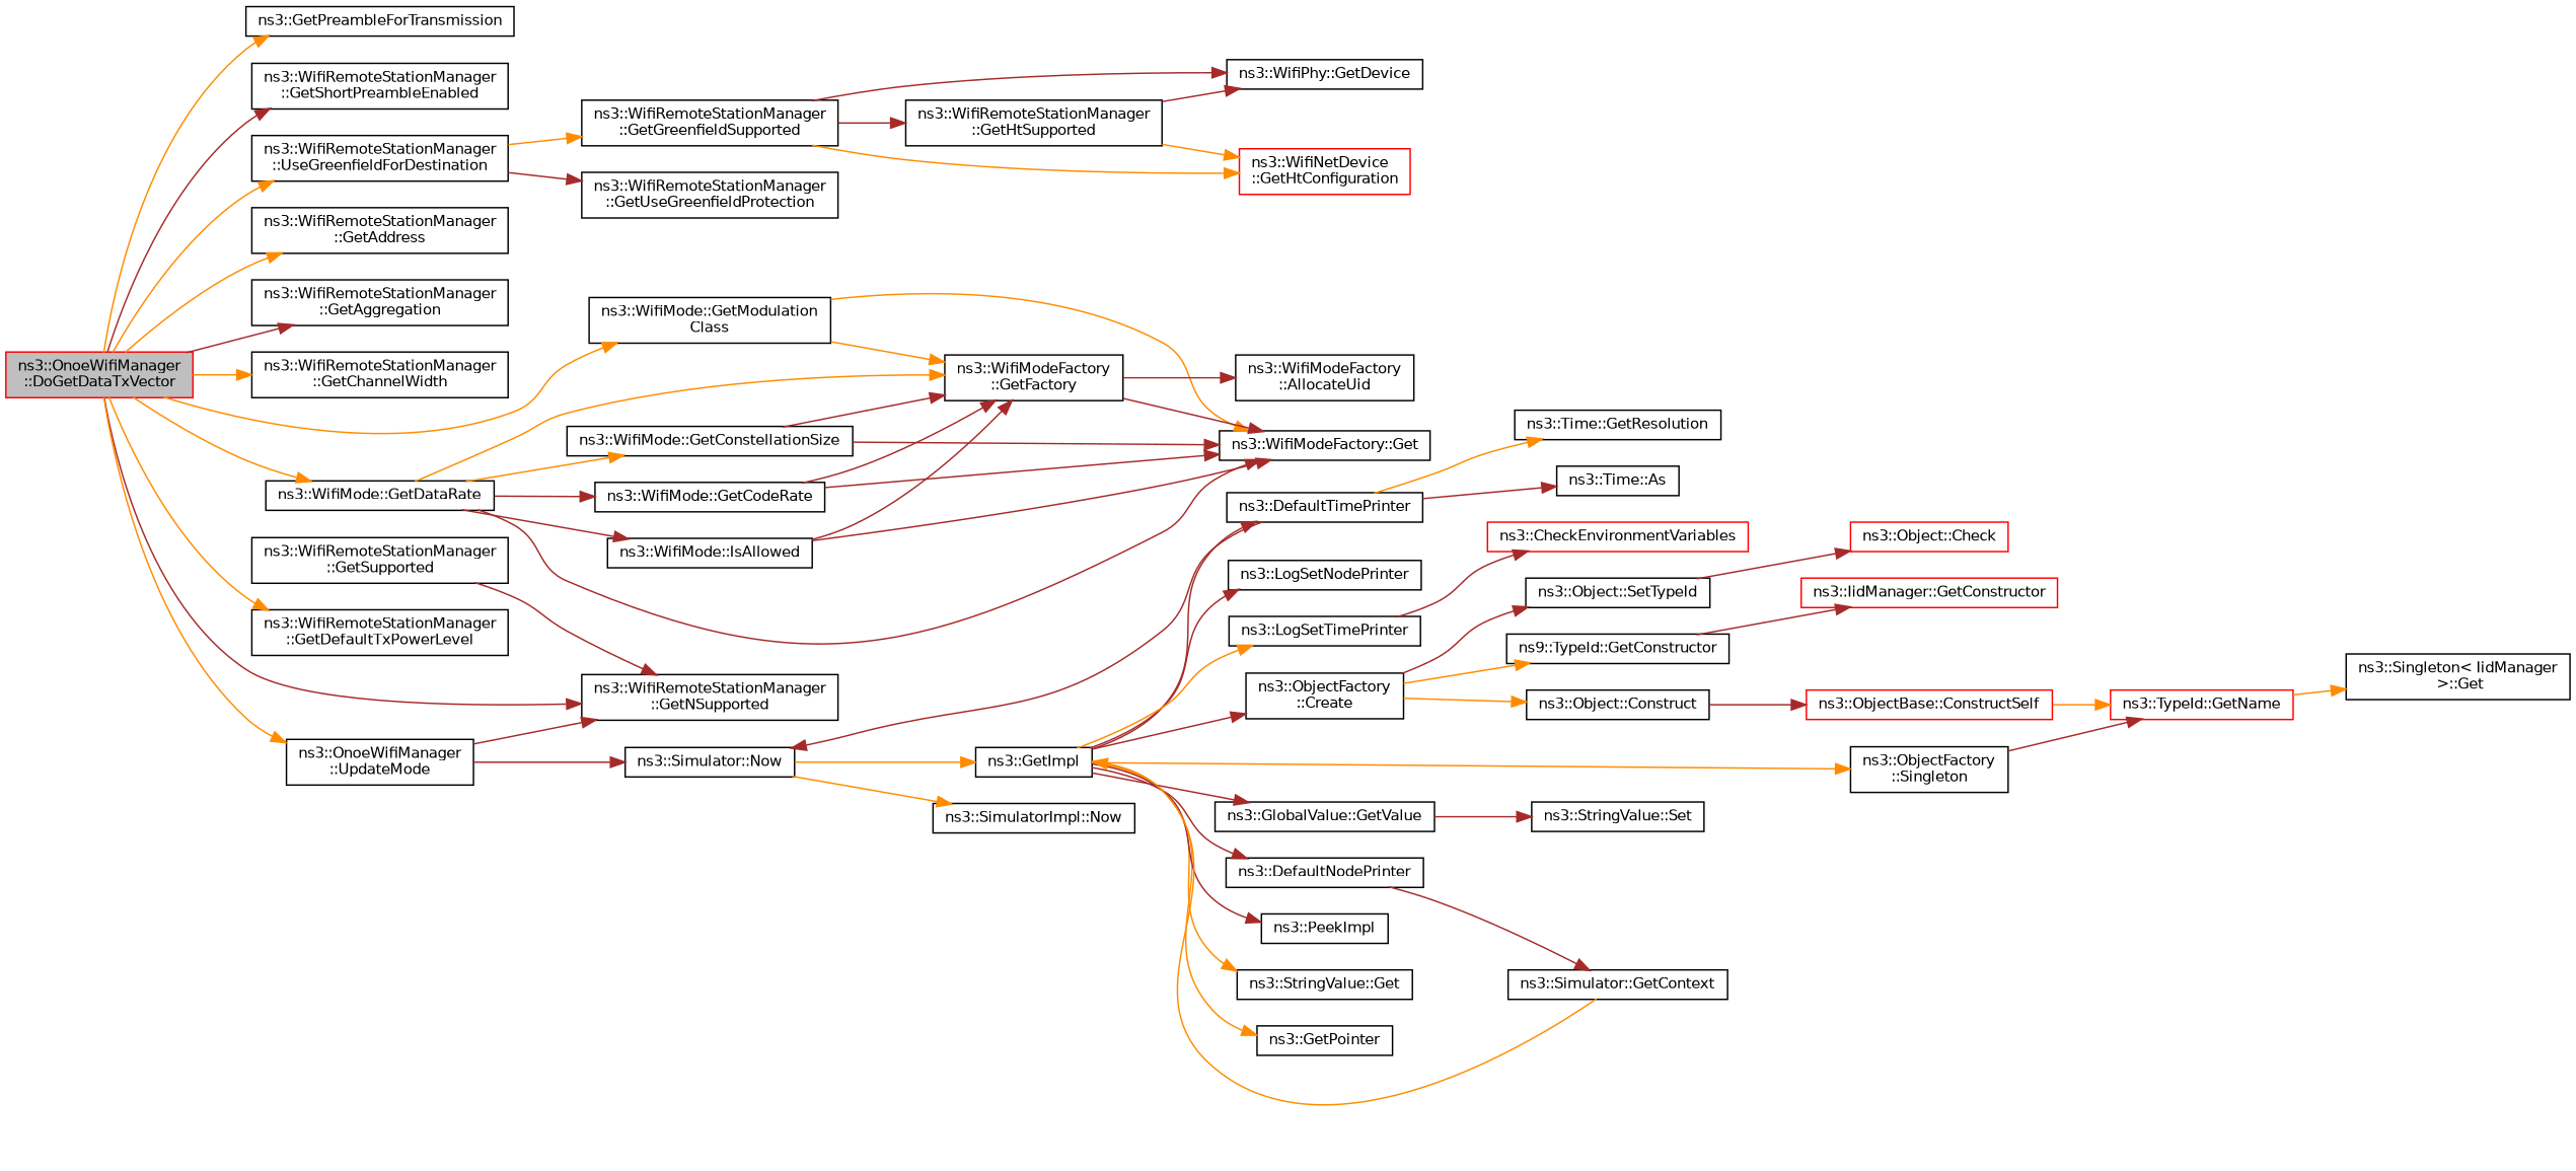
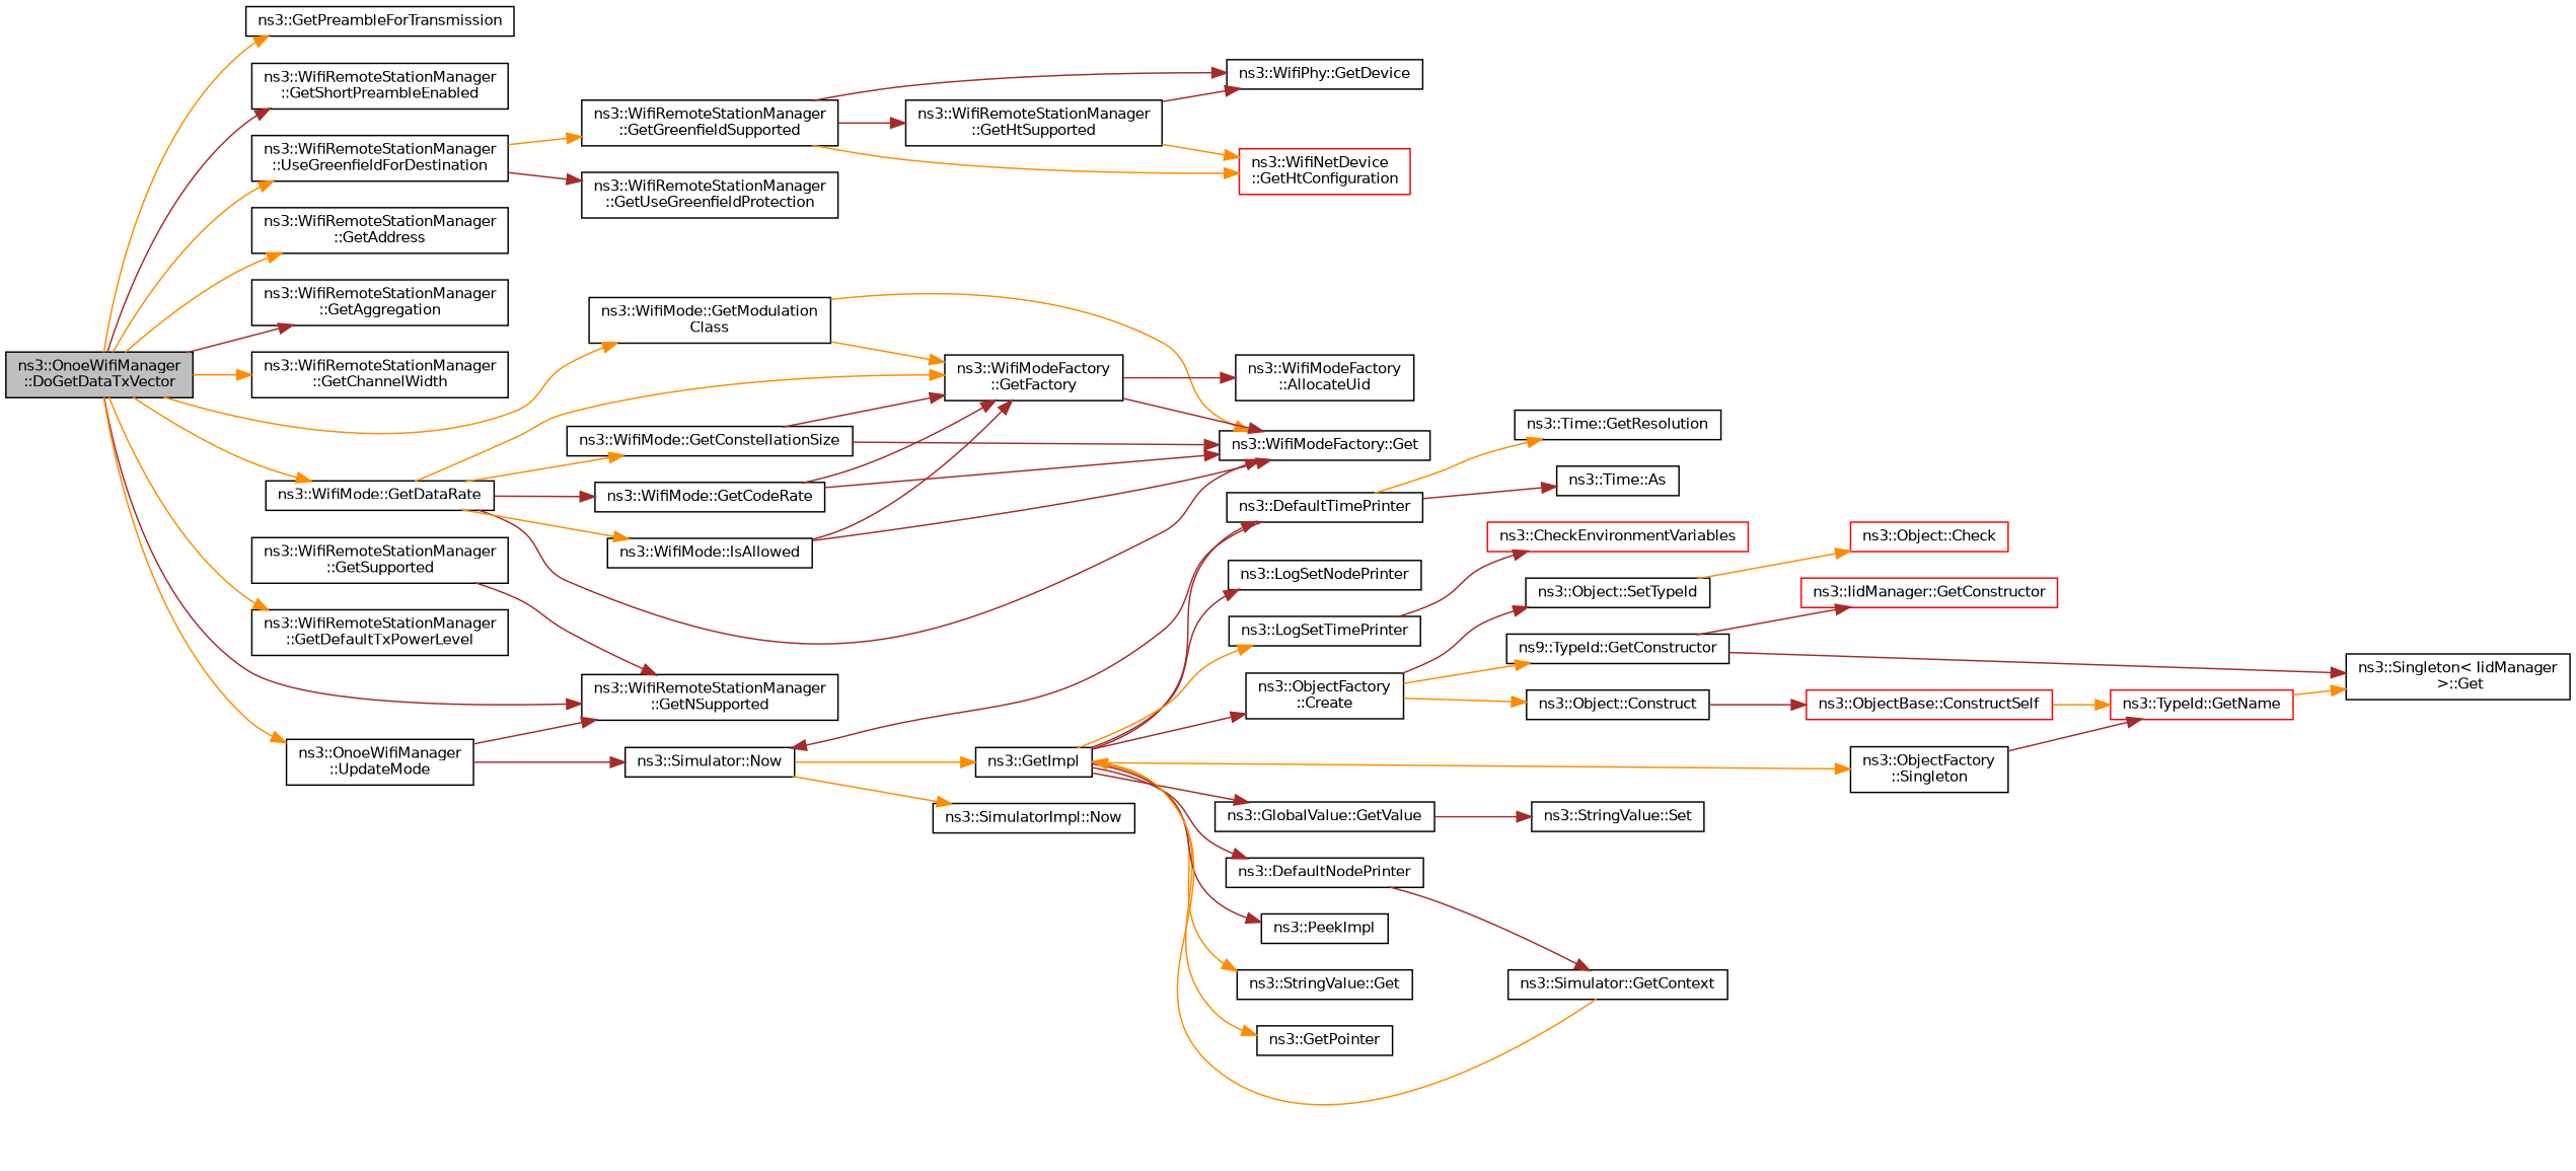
  digraph {
    rankdir=LR
    node [color=black fillcolor=white fontname=Helvetica fontsize=10 shape=record style=filled]
    edge [color=brown fontname=Helvetica fontsize=10 labelfontname=Helvetica labelfontsize=10 style=solid]
-   n1 [color=red fillcolor=grey75 fontcolor=black height=0.2 label="ns3::OnoeWifiManager\l::DoGetDataTxVector" width=0.4]
+   n1 [fillcolor=grey75 fontcolor=black height=0.2 label="ns3::OnoeWifiManager\l::DoGetDataTxVector" width=0.4]
    n2 [height=0.2 label="ns3::WifiRemoteStationManager\l::GetAddress" width=0.4]
    n3 [height=0.2 label="ns3::WifiRemoteStationManager\l::GetAggregation" width=0.4]
    n4 [height=0.2 label="ns3::WifiRemoteStationManager\l::GetChannelWidth" width=0.4]
    n5 [height=0.2 label="ns3::WifiMode::GetDataRate" width=0.4]
    n6 [height=0.2 label="ns3::WifiRemoteStationManager\l::GetDefaultTxPowerLevel" width=0.4]
    n7 [height=0.2 label="ns3::WifiMode::GetModulation\lClass" width=0.4]
    n8 [height=0.2 label="ns3::WifiRemoteStationManager\l::GetNSupported" width=0.4]
    n9 [height=0.2 label="ns3::GetPreambleForTransmission" width=0.4]
    n10 [height=0.2 label="ns3::WifiRemoteStationManager\l::GetShortPreambleEnabled" width=0.4]
    n11 [height=0.2 label="ns3::OnoeWifiManager\l::UpdateMode" width=0.4]
    n12 [height=0.2 label="ns3::WifiRemoteStationManager\l::UseGreenfieldForDestination" width=0.4]
    n13 [height=0.2 label="ns3::WifiModeFactory::Get" width=0.4]
    n14 [height=0.2 label="ns3::WifiMode::GetCodeRate" width=0.4]
    n15 [height=0.2 label="ns3::WifiModeFactory\l::GetFactory" width=0.4]
    n16 [height=0.2 label="ns3::WifiMode::GetConstellationSize" width=0.4]
    n17 [height=0.2 label="ns3::WifiMode::IsAllowed" width=0.4]
    n18 [height=0.2 label="ns3::WifiRemoteStationManager\l::GetSupported" width=0.4]
    n19 [height=0.2 label="ns3::Simulator::Now" width=0.4]
    n20 [height=0.2 label="ns3::WifiRemoteStationManager\l::GetGreenfieldSupported" width=0.4]
    n21 [height=0.2 label="ns3::WifiRemoteStationManager\l::GetUseGreenfieldProtection" width=0.4]
    n22 [height=0.2 label="ns3::WifiModeFactory\l::AllocateUid" width=0.4]
    n23 [height=0.2 label="ns3::GetImpl" width=0.4]
    n24 [height=0.2 label="ns3::SimulatorImpl::Now" width=0.4]
    n25 [height=0.2 label="ns3::ObjectFactory\l::Create" width=0.4]
    n26 [height=0.2 label="ns3::DefaultNodePrinter" width=0.4]
    n27 [height=0.2 label="ns3::DefaultTimePrinter" width=0.4]
    n28 [height=0.2 label="ns3::StringValue::Get" width=0.4]
    n29 [height=0.2 label="ns3::GetPointer" width=0.4]
    n30 [height=0.2 label="ns3::GlobalValue::GetValue" width=0.4]
    n31 [height=0.2 label="ns3::LogSetNodePrinter" width=0.4]
    n32 [height=0.2 label="ns3::LogSetTimePrinter" width=0.4]
    n33 [height=0.2 label="ns3::PeekImpl" width=0.4]
    n34 [height=0.2 label="ns3::ObjectFactory\l::Singleton" width=0.4]
    n35 [height=0.2 label="ns3::Object::Construct" width=0.4]
    n36 [height=0.2 label="ns9::TypeId::GetConstructor" width=0.4]
    n37 [height=0.2 label="ns3::Object::SetTypeId" width=0.4]
    n38 [height=0.2 label="ns3::Simulator::GetContext" width=0.4]
    n39 [height=0.2 label="ns3::Time::As" width=0.4]
    n40 [height=0.2 label="ns3::Time::GetResolution" width=0.4]
    n41 [height=0.2 label="ns3::StringValue::Set" width=0.4]
    n42 [color=red height=0.2 label="ns3::CheckEnvironmentVariables" width=0.4]
    n43 [color=red height=0.2 label="ns3::TypeId::GetName" width=0.4]
    n44 [color=red height=0.2 label="ns3::ObjectBase::ConstructSelf" width=0.4]
    n45 [height=0.2 label="ns3::Singleton\< IidManager\l \>::Get" width=0.4]
    n46 [color=red height=0.2 label="ns3::IidManager::GetConstructor" width=0.4]
    n47 [color=red height=0.2 label="ns3::Object::Check" width=0.4]
    n48 [height=0.2 label="ns3::WifiPhy::GetDevice" width=0.4]
    n49 [color=red height=0.2 label="ns3::WifiNetDevice\l::GetHtConfiguration" width=0.4]
    n50 [height=0.2 label="ns3::WifiRemoteStationManager\l::GetHtSupported" width=0.4]
    n1 -> n2 [color=darkorange]
    n1 -> n3
    n1 -> n4 [color=darkorange]
    n1 -> n5 [color=darkorange]
    n1 -> n6 [color=darkorange]
    n1 -> n7 [color=darkorange]
    n1 -> n8
    n1 -> n9 [color=darkorange]
    n1 -> n10
    n1 -> n11 [color=darkorange]
    n1 -> n12 [color=darkorange]
    n5 -> n13
    n5 -> n14
    n5 -> n15 [color=darkorange]
    n5 -> n16 [color=darkorange]
-   n5 -> n17
+   n5 -> n17 [color=darkorange]
    n7 -> n13 [color=darkorange]
    n7 -> n15 [color=darkorange]
    n11 -> n8
    n11 -> n19
    n12 -> n20 [color=darkorange]
    n12 -> n21
    n14 -> n13
    n14 -> n15
    n15 -> n13
    n15 -> n22
    n16 -> n13
    n16 -> n15
    n17 -> n13
    n17 -> n15
    n18 -> n8
    n19 -> n23 [color=darkorange]
    n19 -> n24 [color=darkorange]
    n20 -> n48
    n20 -> n49 [color=darkorange]
    n20 -> n50
    n23 -> n25
    n23 -> n26
    n23 -> n27
    n23 -> n28 [color=darkorange]
    n23 -> n29 [color=darkorange]
    n23 -> n30
    n23 -> n31
    n23 -> n32 [color=darkorange]
    n23 -> n33
    n23 -> n34 [color=darkorange]
    n25 -> n35 [color=darkorange]
    n25 -> n36 [color=darkorange]
    n25 -> n37
    n26 -> n38
    n27 -> n19
    n27 -> n39
    n27 -> n40 [color=darkorange]
    n30 -> n41
    n32 -> n42
    n34 -> n43
    n35 -> n44
+   n36 -> n45
    n36 -> n46
-   n37 -> n47
+   n37 -> n47 [color=darkorange]
    n38 -> n23 [color=darkorange]
    n43 -> n45 [color=darkorange]
    n44 -> n43 [color=darkorange]
    n50 -> n48
    n50 -> n49 [color=darkorange]
  }
